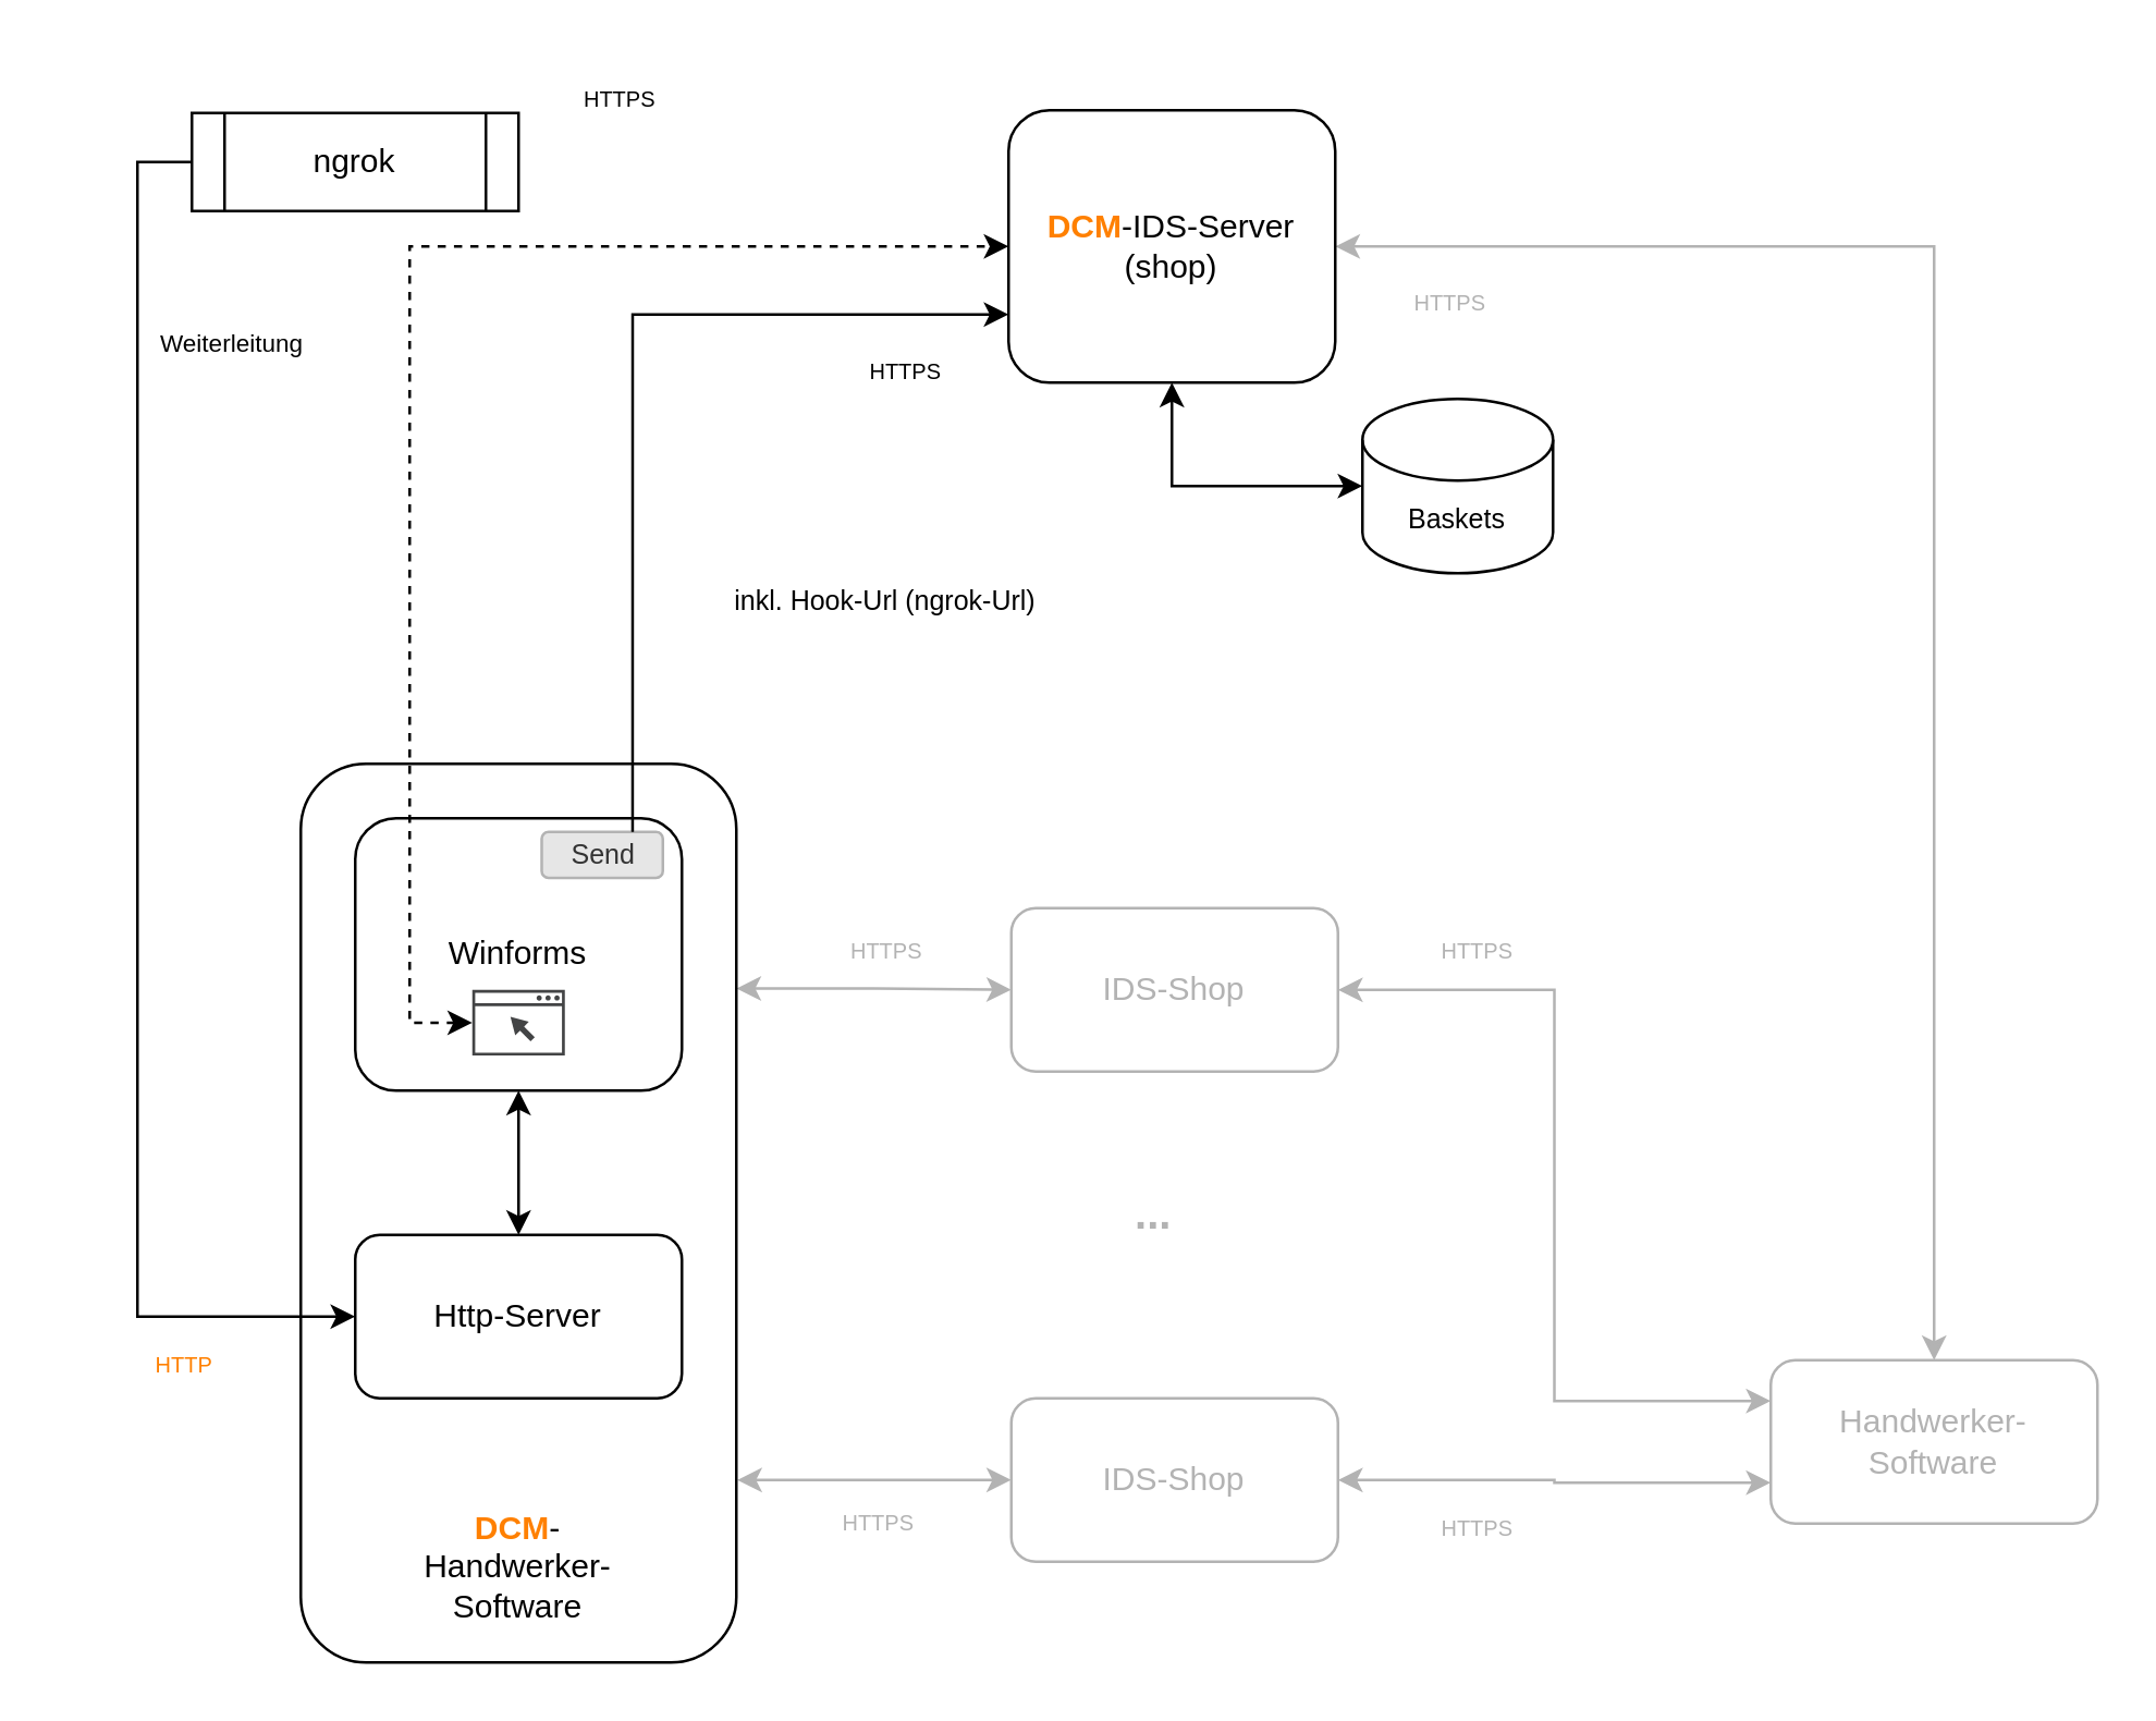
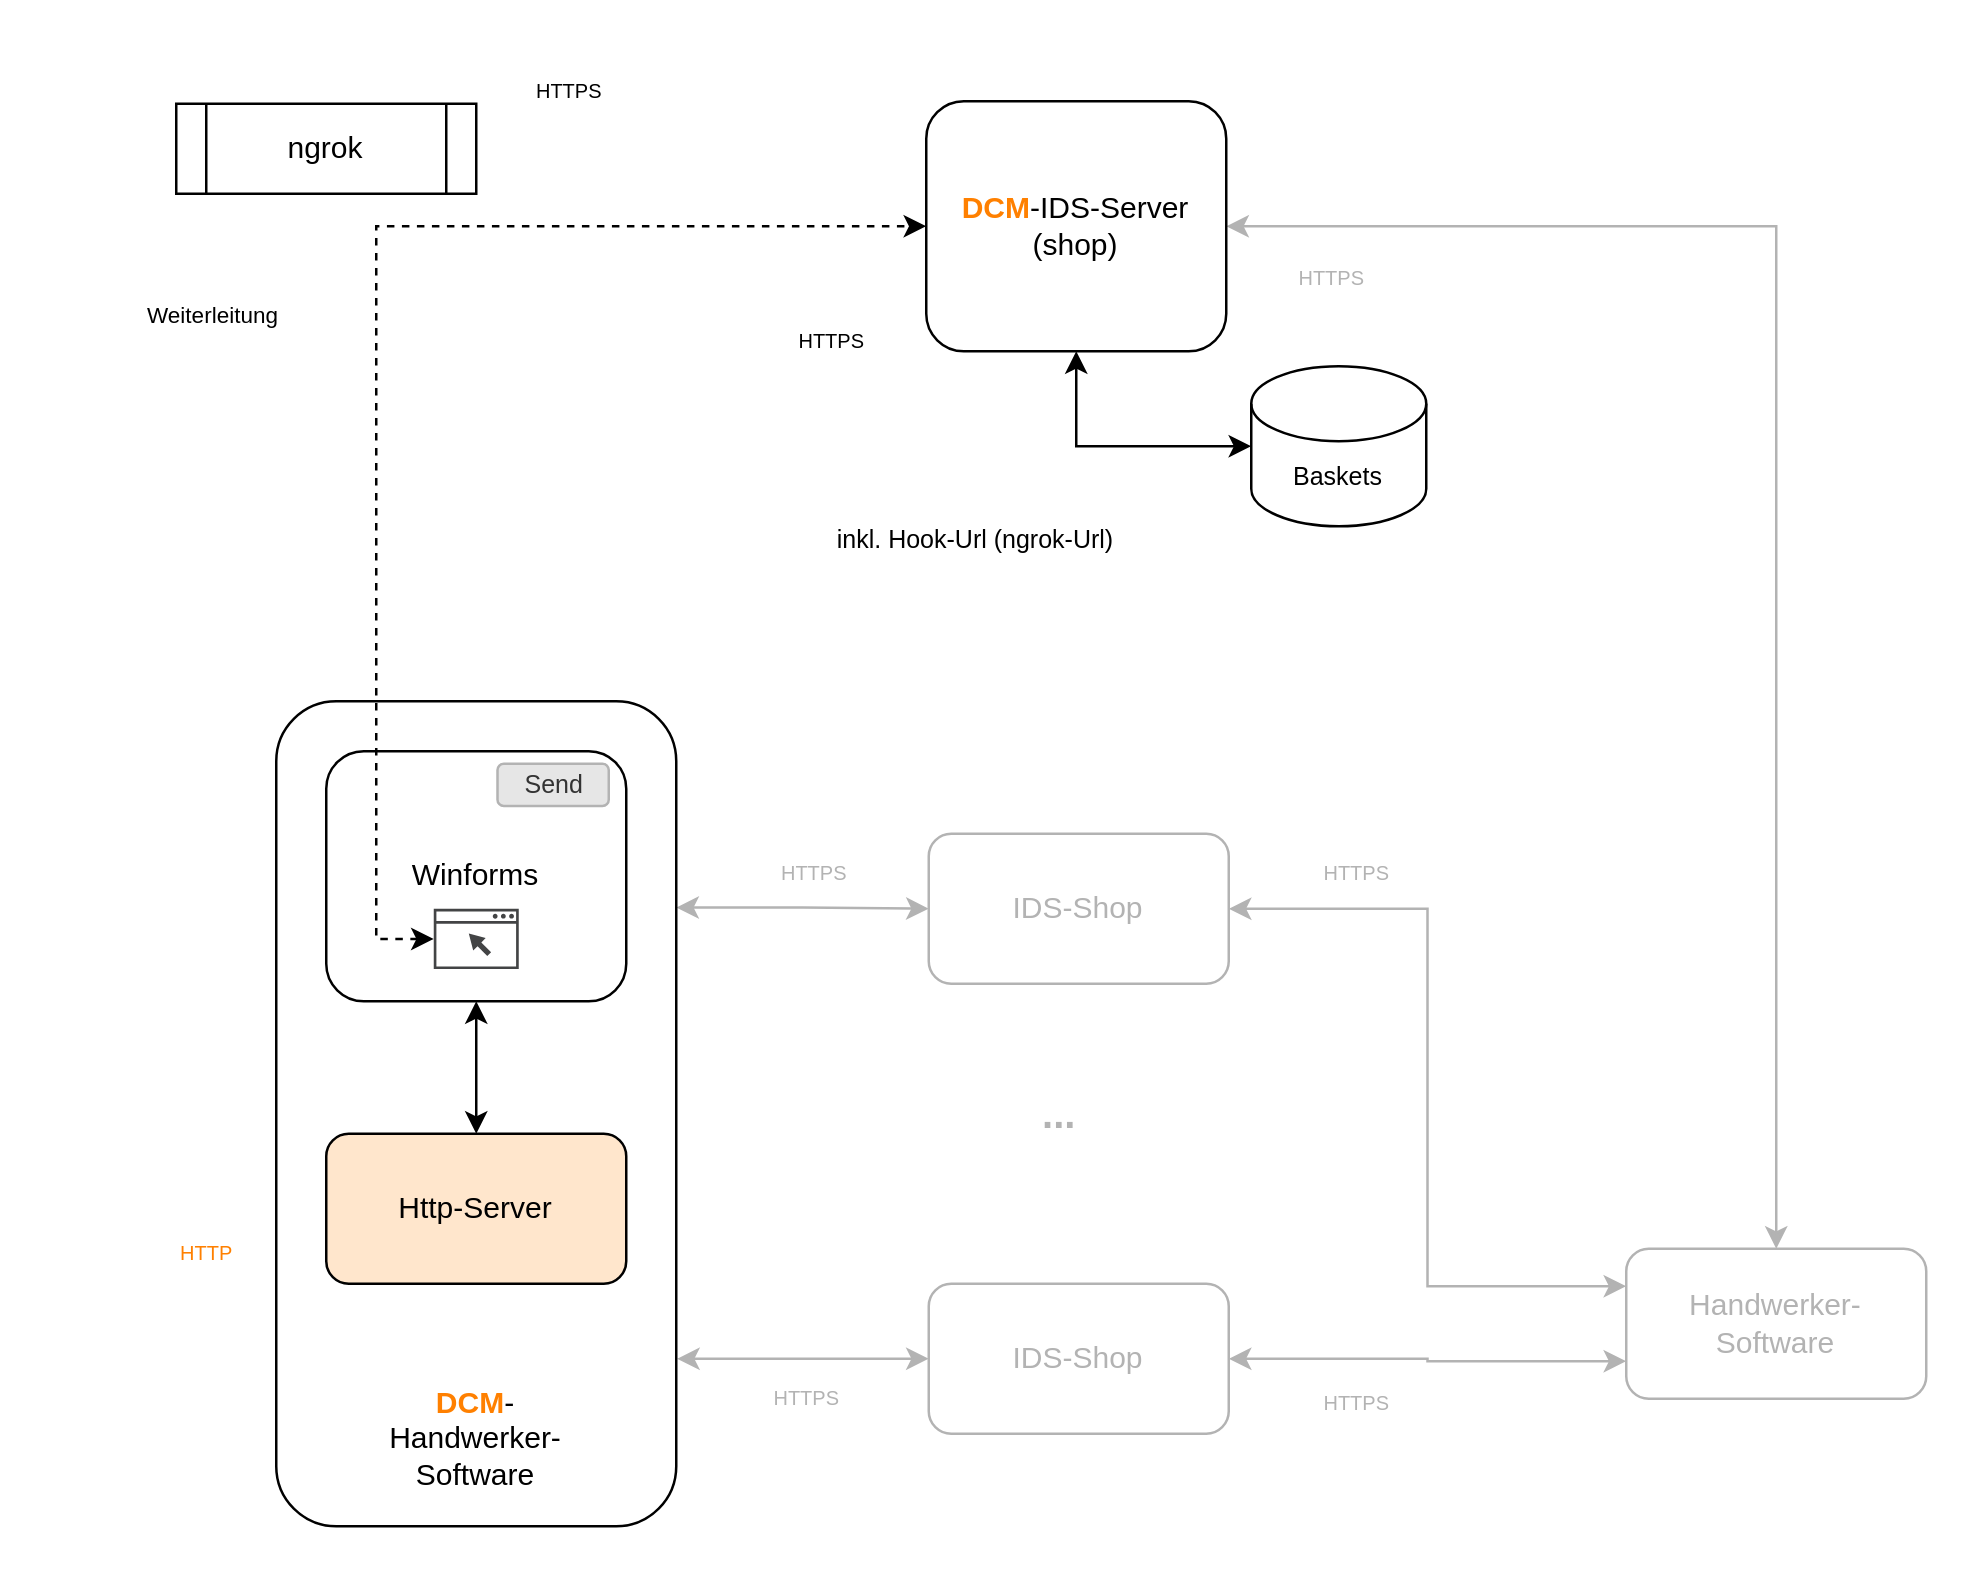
  <mxCell id="0" />
  <mxCell id="1" parent="0" />
  <mxCell id="2" style="edgeStyle=orthogonalEdgeStyle;rounded=0;orthogonalLoop=1;jettySize=auto;html=1;exitX=1;exitY=0.25;exitDx=0;exitDy=0;startArrow=classic;startFill=1;strokeColor=#B3B3B3;" edge="1" parent="1" source="4" target="9"><mxGeometry relative="1" as="geometry" /></mxCell>
  <mxCell id="3" style="edgeStyle=orthogonalEdgeStyle;rounded=0;orthogonalLoop=1;jettySize=auto;html=1;entryX=0;entryY=0.5;entryDx=0;entryDy=0;exitX=1.002;exitY=0.797;exitDx=0;exitDy=0;startArrow=classic;startFill=1;strokeColor=#B3B3B3;exitPerimeter=0;" edge="1" parent="1" source="4" target="14"><mxGeometry relative="1" as="geometry" /></mxCell>
  <mxCell id="4" value="" style="rounded=1;whiteSpace=wrap;html=1;" vertex="1" parent="1"><mxGeometry x="110" y="280" width="160" height="330" as="geometry" /></mxCell>
  <mxCell id="5" style="edgeStyle=orthogonalEdgeStyle;rounded=0;orthogonalLoop=1;jettySize=auto;html=1;entryX=1;entryY=0.5;entryDx=0;entryDy=0;exitX=0;exitY=0.75;exitDx=0;exitDy=0;startArrow=classic;startFill=1;strokeColor=#B3B3B3;" edge="1" parent="1" source="7" target="14"><mxGeometry relative="1" as="geometry" /></mxCell>
  <mxCell id="6" style="edgeStyle=orthogonalEdgeStyle;rounded=0;orthogonalLoop=1;jettySize=auto;html=1;entryX=1;entryY=0.5;entryDx=0;entryDy=0;exitX=0.5;exitY=0;exitDx=0;exitDy=0;startArrow=classic;startFill=1;strokeColor=#B3B3B3;" edge="1" parent="1" source="7" target="8"><mxGeometry relative="1" as="geometry" /></mxCell>
  <mxCell id="7" value="&lt;font style=&quot;color: rgb(179, 179, 179);&quot;&gt;Handwerker-&lt;/font&gt;&lt;div&gt;&lt;font style=&quot;color: rgb(179, 179, 179);&quot;&gt;Software&lt;/font&gt;&lt;/div&gt;" style="rounded=1;whiteSpace=wrap;html=1;strokeColor=#B3B3B3;" vertex="1" parent="1"><mxGeometry x="650" y="499" width="120" height="60" as="geometry" /></mxCell>
  <mxCell id="8" value="&lt;b&gt;&lt;font style=&quot;color: rgb(255, 128, 0);&quot;&gt;DCM&lt;/font&gt;&lt;/b&gt;-IDS-Server&lt;br&gt;(shop)" style="rounded=1;whiteSpace=wrap;html=1;" vertex="1" parent="1"><mxGeometry x="370" y="40" width="120" height="100" as="geometry" /></mxCell>
  <mxCell id="9" value="&lt;font style=&quot;color: rgb(179, 179, 179);&quot;&gt;IDS-Shop&lt;/font&gt;" style="rounded=1;whiteSpace=wrap;html=1;strokeColor=#B3B3B3;" vertex="1" parent="1"><mxGeometry x="371" y="333" width="120" height="60" as="geometry" /></mxCell>
  <mxCell id="10" style="edgeStyle=orthogonalEdgeStyle;rounded=0;orthogonalLoop=1;jettySize=auto;html=1;entryX=0.5;entryY=0;entryDx=0;entryDy=0;startArrow=classic;startFill=1;" edge="1" parent="1" source="11" target="12"><mxGeometry relative="1" as="geometry" /></mxCell>
  <mxCell id="11" value="Winforms" style="rounded=1;whiteSpace=wrap;html=1;" vertex="1" parent="1"><mxGeometry x="130" y="300" width="120" height="100" as="geometry" /></mxCell>
- <mxCell id="12" value="Http-Server" style="rounded=1;whiteSpace=wrap;html=1;" vertex="1" parent="1"><mxGeometry x="130" y="453" width="120" height="60" as="geometry" /></mxCell>
+ <mxCell id="12" value="Http-Server" style="rounded=1;whiteSpace=wrap;html=1;fillColor=#ffe6cc;" vertex="1" parent="1"><mxGeometry x="130" y="453" width="120" height="60" as="geometry" /></mxCell>
  <mxCell id="13" value="&lt;b&gt;&lt;font style=&quot;color: rgb(255, 128, 0);&quot;&gt;DCM&lt;/font&gt;&lt;/b&gt;-Handwerker-Software" style="text;html=1;align=center;verticalAlign=middle;whiteSpace=wrap;rounded=0;" vertex="1" parent="1"><mxGeometry x="160" y="560" width="60" height="30" as="geometry" /></mxCell>
  <mxCell id="14" value="&lt;font style=&quot;color: rgb(179, 179, 179);&quot;&gt;IDS-Shop&lt;/font&gt;" style="rounded=1;whiteSpace=wrap;html=1;strokeColor=#B3B3B3;" vertex="1" parent="1"><mxGeometry x="371" y="513" width="120" height="60" as="geometry" /></mxCell>
  <mxCell id="15" style="edgeStyle=orthogonalEdgeStyle;rounded=0;orthogonalLoop=1;jettySize=auto;html=1;entryX=1;entryY=0.5;entryDx=0;entryDy=0;exitX=0;exitY=0.25;exitDx=0;exitDy=0;startArrow=classic;startFill=1;strokeColor=#B3B3B3;" edge="1" parent="1" source="7" target="9"><mxGeometry relative="1" as="geometry" /></mxCell>
  <mxCell id="16" value="" style="shape=image;html=1;verticalAlign=top;verticalLabelPosition=bottom;labelBackgroundColor=#ffffff;imageAspect=0;aspect=fixed;image=https://cdn0.iconfinder.com/data/icons/google-material-design-3-0/48/ic_shopping_basket_48px-128.png" vertex="1" parent="1"><mxGeometry x="240" y="210" width="20" height="20" as="geometry" /></mxCell>
  <mxCell id="17" value="" style="shape=image;html=1;verticalAlign=top;verticalLabelPosition=bottom;labelBackgroundColor=#ffffff;imageAspect=0;aspect=fixed;image=https://cdn0.iconfinder.com/data/icons/elasto-online-store/26/00-ELASTOFONT-STORE-READY_cart-128.png" vertex="1" parent="1"><mxGeometry x="378" y="105" width="20" height="20" as="geometry" /></mxCell>
- <mxCell id="18" value="&lt;font style=&quot;color: rgb(255, 128, 0); font-size: 8px;&quot;&gt;HTTP&lt;/font&gt;" style="text;html=1;align=center;verticalAlign=middle;whiteSpace=wrap;rounded=0;" vertex="1" parent="1"><mxGeometry x="45" y="485" width="45" height="30" as="geometry" /></mxCell>
- <mxCell id="19" style="edgeStyle=orthogonalEdgeStyle;rounded=0;orthogonalLoop=1;jettySize=auto;html=1;exitX=0;exitY=0.5;exitDx=0;exitDy=0;entryX=0;entryY=0.5;entryDx=0;entryDy=0;" edge="1" parent="1" source="20" target="12"><mxGeometry relative="1" as="geometry"><mxPoint x="70" y="68" as="sourcePoint" /><mxPoint x="50" y="560" as="targetPoint" /></mxGeometry></mxCell>
+ <mxCell id="18" value="&lt;font style=&quot;color: rgb(255, 128, 0); font-size: 8px;&quot;&gt;HTTP&lt;/font&gt;" style="text;html=1;align=center;verticalAlign=middle;whiteSpace=wrap;rounded=0;" vertex="1" parent="1"><mxGeometry x="60" y="485" width="45" height="30" as="geometry" /></mxCell>
  <mxCell id="20" value="ngrok" style="shape=process;whiteSpace=wrap;html=1;backgroundOutline=1;" vertex="1" parent="1"><mxGeometry x="70" y="41" width="120" height="36" as="geometry" /></mxCell>
  <mxCell id="21" value="&lt;font style=&quot;font-size: 9px;&quot;&gt;Weiterleitung&lt;/font&gt;" style="text;html=1;align=center;verticalAlign=middle;whiteSpace=wrap;rounded=0;" vertex="1" parent="1"><mxGeometry x="20" y="110" width="130" height="30" as="geometry" /></mxCell>
- <mxCell id="22" value="&lt;font style=&quot;font-size: 10px;&quot;&gt;inkl. Hook-Url (ngrok-Url)&lt;/font&gt;" style="text;html=1;align=center;verticalAlign=middle;whiteSpace=wrap;rounded=0;" vertex="1" parent="1"><mxGeometry x="260" y="205" width="130" height="30" as="geometry" /></mxCell>
+ <mxCell id="22" value="&lt;font style=&quot;font-size: 10px;&quot;&gt;inkl. Hook-Url (ngrok-Url)&lt;/font&gt;" style="text;html=1;align=center;verticalAlign=middle;whiteSpace=wrap;rounded=0;" vertex="1" parent="1"><mxGeometry x="325" y="200" width="130" height="30" as="geometry" /></mxCell>
  <mxCell id="23" value="&lt;font style=&quot;font-size: 8px;&quot;&gt;HTTPS&lt;/font&gt;" style="text;html=1;align=center;verticalAlign=middle;whiteSpace=wrap;rounded=0;" vertex="1" parent="1"><mxGeometry x="205" y="20" width="45" height="30" as="geometry" /></mxCell>
  <mxCell id="24" value="&lt;font style=&quot;font-size: 8px;&quot;&gt;HTTPS&lt;/font&gt;" style="text;html=1;align=center;verticalAlign=middle;whiteSpace=wrap;rounded=0;" vertex="1" parent="1"><mxGeometry x="310" y="120" width="45" height="30" as="geometry" /></mxCell>
  <mxCell id="25" value="&lt;font style=&quot;font-size: 8px; color: rgb(179, 179, 179);&quot;&gt;HTTPS&lt;/font&gt;" style="text;html=1;align=center;verticalAlign=middle;whiteSpace=wrap;rounded=0;" vertex="1" parent="1"><mxGeometry x="510" y="95" width="45" height="30" as="geometry" /></mxCell>
  <mxCell id="26" value="" style="shape=image;html=1;verticalAlign=top;verticalLabelPosition=bottom;labelBackgroundColor=#ffffff;imageAspect=0;aspect=fixed;image=https://cdn0.iconfinder.com/data/icons/google-material-design-3-0/48/ic_shopping_basket_48px-128.png" vertex="1" parent="1"><mxGeometry x="62.5" y="210" width="20" height="20" as="geometry" /></mxCell>
  <mxCell id="27" value="" style="shape=image;html=1;verticalAlign=top;verticalLabelPosition=bottom;labelBackgroundColor=#ffffff;imageAspect=0;aspect=fixed;image=https://cdn0.iconfinder.com/data/icons/google-material-design-3-0/48/ic_shopping_basket_48px-128.png" vertex="1" parent="1"><mxGeometry x="315" y="30" width="20" height="20" as="geometry" /></mxCell>
  <mxCell id="28" value="&lt;font style=&quot;font-size: 8px; color: rgb(179, 179, 179);&quot;&gt;HTTPS&lt;/font&gt;" style="text;html=1;align=center;verticalAlign=middle;whiteSpace=wrap;rounded=0;" vertex="1" parent="1"><mxGeometry x="520" y="545" width="45" height="30" as="geometry" /></mxCell>
  <mxCell id="29" value="&lt;font style=&quot;font-size: 8px; color: rgb(179, 179, 179);&quot;&gt;HTTPS&lt;/font&gt;" style="text;html=1;align=center;verticalAlign=middle;whiteSpace=wrap;rounded=0;" vertex="1" parent="1"><mxGeometry x="300" y="543" width="45" height="30" as="geometry" /></mxCell>
  <mxCell id="30" value="&lt;font style=&quot;font-size: 8px; color: rgb(179, 179, 179);&quot;&gt;HTTPS&lt;/font&gt;" style="text;html=1;align=center;verticalAlign=middle;whiteSpace=wrap;rounded=0;" vertex="1" parent="1"><mxGeometry x="302.5" y="333" width="45" height="30" as="geometry" /></mxCell>
  <mxCell id="31" value="&lt;font style=&quot;font-size: 8px; color: rgb(179, 179, 179);&quot;&gt;HTTPS&lt;/font&gt;" style="text;html=1;align=center;verticalAlign=middle;whiteSpace=wrap;rounded=0;" vertex="1" parent="1"><mxGeometry x="520" y="333" width="45" height="30" as="geometry" /></mxCell>
  <mxCell id="32" value="Send" style="rounded=1;html=1;shadow=0;dashed=0;whiteSpace=wrap;fontSize=10;fillColor=#E6E6E6;align=center;strokeColor=#B3B3B3;fontColor=#333333;" vertex="1" parent="1"><mxGeometry x="198.5" y="305" width="44.5" height="16.88" as="geometry" /></mxCell>
- <mxCell id="33" style="edgeStyle=orthogonalEdgeStyle;rounded=0;orthogonalLoop=1;jettySize=auto;html=1;exitX=0.75;exitY=0;exitDx=0;exitDy=0;entryX=0;entryY=0.75;entryDx=0;entryDy=0;" edge="1" parent="1" source="32" target="8"><mxGeometry relative="1" as="geometry" /></mxCell>
  <mxCell id="34" style="edgeStyle=orthogonalEdgeStyle;rounded=0;orthogonalLoop=1;jettySize=auto;html=1;entryX=0;entryY=0.5;entryDx=0;entryDy=0;startArrow=classic;startFill=1;dashed=1;" edge="1" parent="1" source="35" target="8"><mxGeometry relative="1" as="geometry"><Array as="points"><mxPoint x="150" y="375" /><mxPoint x="150" y="90" /></Array></mxGeometry></mxCell>
  <mxCell id="35" value="" style="sketch=0;pointerEvents=1;shadow=0;dashed=0;html=1;strokeColor=none;fillColor=#434445;aspect=fixed;labelPosition=center;verticalLabelPosition=bottom;verticalAlign=top;align=center;outlineConnect=0;shape=mxgraph.vvd.web_browser;" vertex="1" parent="1"><mxGeometry x="173" y="363" width="34" height="24.14" as="geometry" /></mxCell>
  <mxCell id="36" value="&lt;font style=&quot;color: rgb(179, 179, 179); font-size: 16px;&quot;&gt;&lt;b style=&quot;&quot;&gt;...&lt;/b&gt;&lt;/font&gt;" style="text;html=1;align=center;verticalAlign=middle;whiteSpace=wrap;rounded=0;" vertex="1" parent="1"><mxGeometry x="401" y="430" width="45" height="30" as="geometry" /></mxCell>
  <mxCell id="37" value="&lt;font style=&quot;font-size: 10px;&quot;&gt;Baskets&lt;/font&gt;" style="shape=cylinder3;whiteSpace=wrap;html=1;boundedLbl=1;backgroundOutline=1;size=15;aspect=fixed;" vertex="1" parent="1"><mxGeometry x="500" y="145.96" width="70" height="64.04" as="geometry" /></mxCell>
  <mxCell id="38" style="edgeStyle=orthogonalEdgeStyle;rounded=0;orthogonalLoop=1;jettySize=auto;html=1;entryX=0;entryY=0.5;entryDx=0;entryDy=0;entryPerimeter=0;exitX=0.5;exitY=1;exitDx=0;exitDy=0;startArrow=classic;startFill=1;" edge="1" parent="1" source="8" target="37"><mxGeometry relative="1" as="geometry" /></mxCell>
